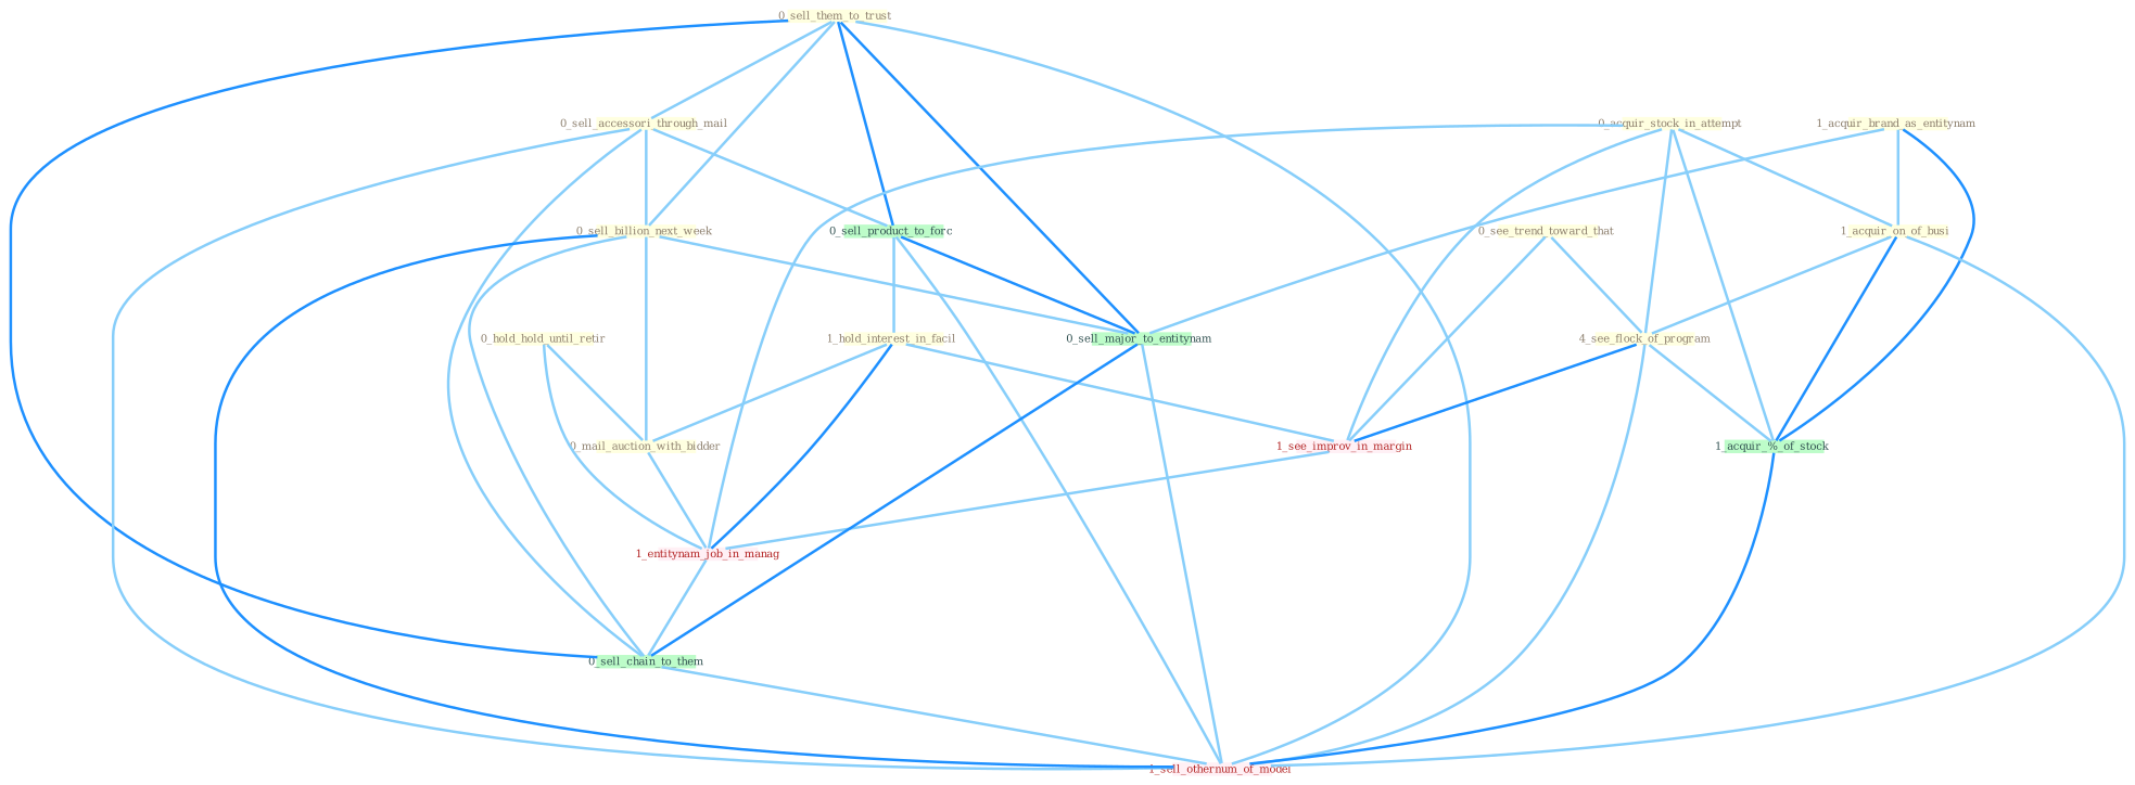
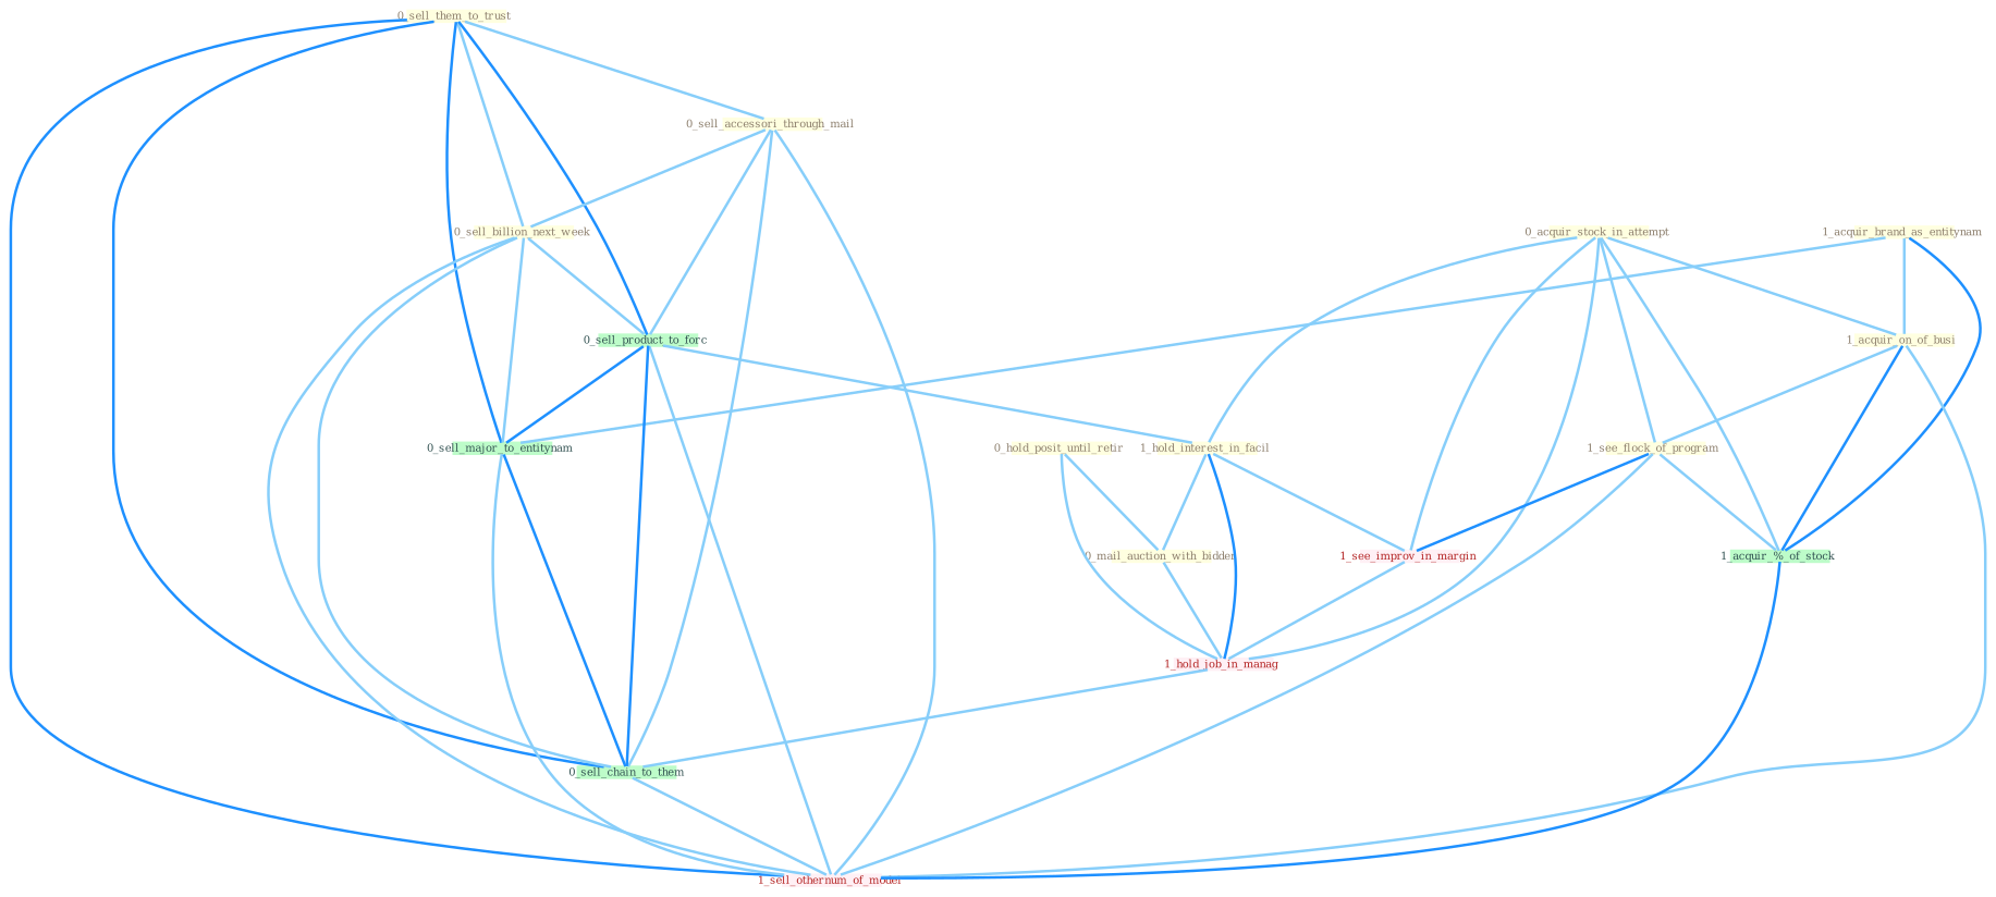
  graph {
    node [color="#ffffe0" fixedsize=true fontcolor="#8b7d6b" fontsize=4 shape=polygon style=filled]
    edge [color="#87cefa" w=1]
    "0_sell_them_to_trust " [height=.06 width=.5]
    "0_acquir_stock_in_attempt " [height=.06 width=.5]
-   "0_hold_posit_until_retir " [height=.06 width=.5 label="0_hold_hold_until_retir"]
+   "0_hold_posit_until_retir " [height=.06 width=.5]
    "0_sell_accessori_through_mail " [height=.06 width=.5]
    "0_sell_billion_next_week " [height=.06 width=.5]
-   "0_see_trend_toward_that " [height=.06 width=.5]
    "1_acquir_brand_as_entitynam " [height=.06 width=.5]
    "1_hold_interest_in_facil " [height=.06 width=.5]
    "1_acquir_on_of_busi " [height=.06 width=.5]
    n10 [height=.06 label="0_mail_auction_with_bidder" width=.5]
-   "1_see_flock_of_program " [height=.06 width=.5 label="4_see_flock_of_program"]
+   "1_see_flock_of_program " [height=.06 width=.5]
    "1_see_improv_in_margin " [color="#fff0f5" fontcolor="#b22222" height=.06 width=.5]
-   "1_hold_job_in_manag " [color="#fff0f5" fontcolor="#b22222" height=.06 width=.5 label="1_entitynam_job_in_manag"]
+   "1_hold_job_in_manag " [color="#fff0f5" fontcolor="#b22222" height=.06 width=.5]
    "1_sell_othernum_of_model " [color="#fff0f5" fontcolor="#b22222" height=.06 width=.5]
    "0_sell_product_to_forc " [color="#BDFCC9" fontcolor="#2f4f4f" height=.06 width=.5]
    "0_sell_major_to_entitynam " [color="#BDFCC9" fontcolor="#2f4f4f" height=.06 width=.5]
    n17 [color="#BDFCC9" fontcolor="#2f4f4f" height=.06 label="0_sell_chain_to_them" width=.5]
    "1_acquir_%_of_stock " [color="#BDFCC9" fontcolor="#2f4f4f" height=.06 width=.5]
    subgraph sub_1 {
      "0_sell_them_to_trust "
      "0_acquir_stock_in_attempt "
      "0_hold_posit_until_retir "
      "0_sell_accessori_through_mail "
      "0_sell_billion_next_week "
-     "0_see_trend_toward_that "
      "1_acquir_brand_as_entitynam "
      "1_hold_interest_in_facil "
      "1_acquir_on_of_busi "
      n10
      "1_see_flock_of_program "
    }
    subgraph sub_2 {
      "1_see_improv_in_margin "
      "1_hold_job_in_manag "
      "1_sell_othernum_of_model "
    }
    "0_sell_them_to_trust " -- "0_sell_accessori_through_mail "
    "0_sell_them_to_trust " -- "0_sell_billion_next_week "
-   "0_sell_them_to_trust " -- "1_sell_othernum_of_model "
+   "0_sell_them_to_trust " -- "1_sell_othernum_of_model " [color="#1e90ff"]
    "0_sell_them_to_trust " -- "0_sell_product_to_forc " [color="#1e90ff" w=2]
    "0_sell_them_to_trust " -- "0_sell_major_to_entitynam " [color="#1e90ff" w=2]
    "0_sell_them_to_trust " -- n17 [color="#1e90ff" w=2]
+   "0_acquir_stock_in_attempt " -- "1_hold_interest_in_facil "
    "0_acquir_stock_in_attempt " -- "1_acquir_on_of_busi "
    "0_acquir_stock_in_attempt " -- "1_see_flock_of_program "
    "0_acquir_stock_in_attempt " -- "1_see_improv_in_margin "
    "0_acquir_stock_in_attempt " -- "1_hold_job_in_manag "
    "0_acquir_stock_in_attempt " -- "1_acquir_%_of_stock "
    "0_hold_posit_until_retir " -- n10
    "0_hold_posit_until_retir " -- "1_hold_job_in_manag "
    "0_sell_accessori_through_mail " -- "0_sell_billion_next_week "
    "0_sell_accessori_through_mail " -- "1_sell_othernum_of_model "
    "0_sell_accessori_through_mail " -- "0_sell_product_to_forc "
    "0_sell_accessori_through_mail " -- n17
-   "0_sell_billion_next_week " -- "1_sell_othernum_of_model " [color="#1e90ff"]
-   "0_sell_billion_next_week " -- n10
+   "0_sell_billion_next_week " -- "1_sell_othernum_of_model "
+   "0_sell_billion_next_week " -- "0_sell_product_to_forc "
    "0_sell_billion_next_week " -- "0_sell_major_to_entitynam "
    "0_sell_billion_next_week " -- n17
-   "0_see_trend_toward_that " -- "1_see_flock_of_program "
-   "0_see_trend_toward_that " -- "1_see_improv_in_margin "
    "1_acquir_brand_as_entitynam " -- "1_acquir_on_of_busi "
    "1_acquir_brand_as_entitynam " -- "0_sell_major_to_entitynam "
    "1_acquir_brand_as_entitynam " -- "1_acquir_%_of_stock " [color="#1e90ff"]
    "1_hold_interest_in_facil " -- n10
    "1_hold_interest_in_facil " -- "1_see_improv_in_margin "
    "1_hold_interest_in_facil " -- "1_hold_job_in_manag " [color="#1e90ff" w=2]
    "1_acquir_on_of_busi " -- "1_see_flock_of_program "
    "1_acquir_on_of_busi " -- "1_sell_othernum_of_model "
    "1_acquir_on_of_busi " -- "1_acquir_%_of_stock " [color="#1e90ff" w=2]
    n10 -- "1_hold_job_in_manag "
    "1_see_flock_of_program " -- "1_see_improv_in_margin " [color="#1e90ff"]
    "1_see_flock_of_program " -- "1_sell_othernum_of_model "
    "1_see_flock_of_program " -- "1_acquir_%_of_stock "
    "1_see_improv_in_margin " -- "1_hold_job_in_manag "
    "1_hold_job_in_manag " -- n17
    "0_sell_product_to_forc " -- "1_hold_interest_in_facil "
    "0_sell_product_to_forc " -- "1_sell_othernum_of_model "
    "0_sell_product_to_forc " -- "0_sell_major_to_entitynam " [color="#1e90ff" w=2]
+   "0_sell_product_to_forc " -- n17 [color="#1e90ff" w=2]
    "0_sell_major_to_entitynam " -- "1_sell_othernum_of_model "
    "0_sell_major_to_entitynam " -- n17 [color="#1e90ff" w=2]
    n17 -- "1_sell_othernum_of_model "
    "1_acquir_%_of_stock " -- "1_sell_othernum_of_model " [color="#1e90ff"]
  }
